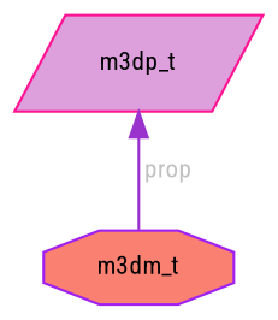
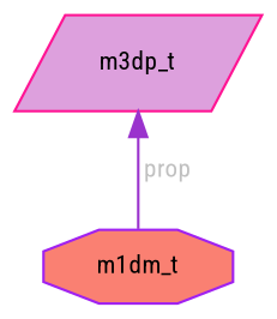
  digraph {
    fontname="Roboto Condensed"
    node [fontname="Roboto Condensed" fontsize=10 style=filled]
-   n1 [color=purple fillcolor=salmon fontcolor=black height=0.2 label=m3dm_t shape=octagon width=0.4]
+   n1 [color=purple fillcolor=salmon fontcolor=black height=0.2 label=m1dm_t shape=octagon width=0.4]
    n2 [color=deeppink fillcolor=plum height=0.2 label=m3dp_t shape=parallelogram width=0.4]
    n2 -> n1 [color=darkorchid3 dir=back fontcolor=grey fontname="Roboto Condensed" fontsize=10 label=" prop" labelfontname=Helvetica labelfontsize=10 style=solid]
  }
